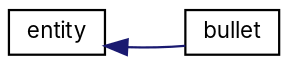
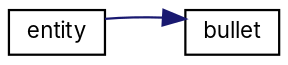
  digraph {
    rankdir=LR
    fontname=Inter
    node [color=black fillcolor=white fontname=Inter fontsize=10 shape=record style=filled]
    n1 [height=0.2 label=entity width=0.4]
    n2 [height=0.2 label=bullet width=0.4]
-   n1 -> n2 [color=midnightblue dir=back fontname=Inter fontsize=10 labelfontname=Helvetica labelfontsize=10 style=solid]
+   n2 -> n1 [color=midnightblue dir=back fontname=Inter fontsize=10 labelfontname=Helvetica labelfontsize=10 style=solid]
  }
